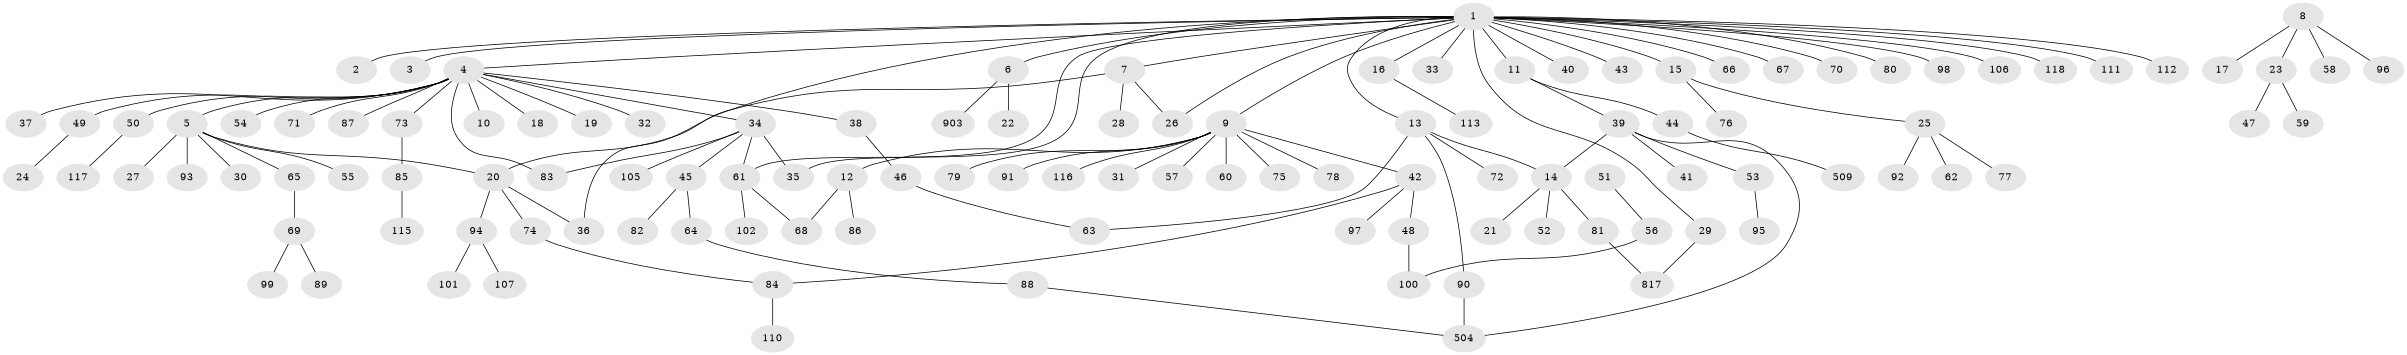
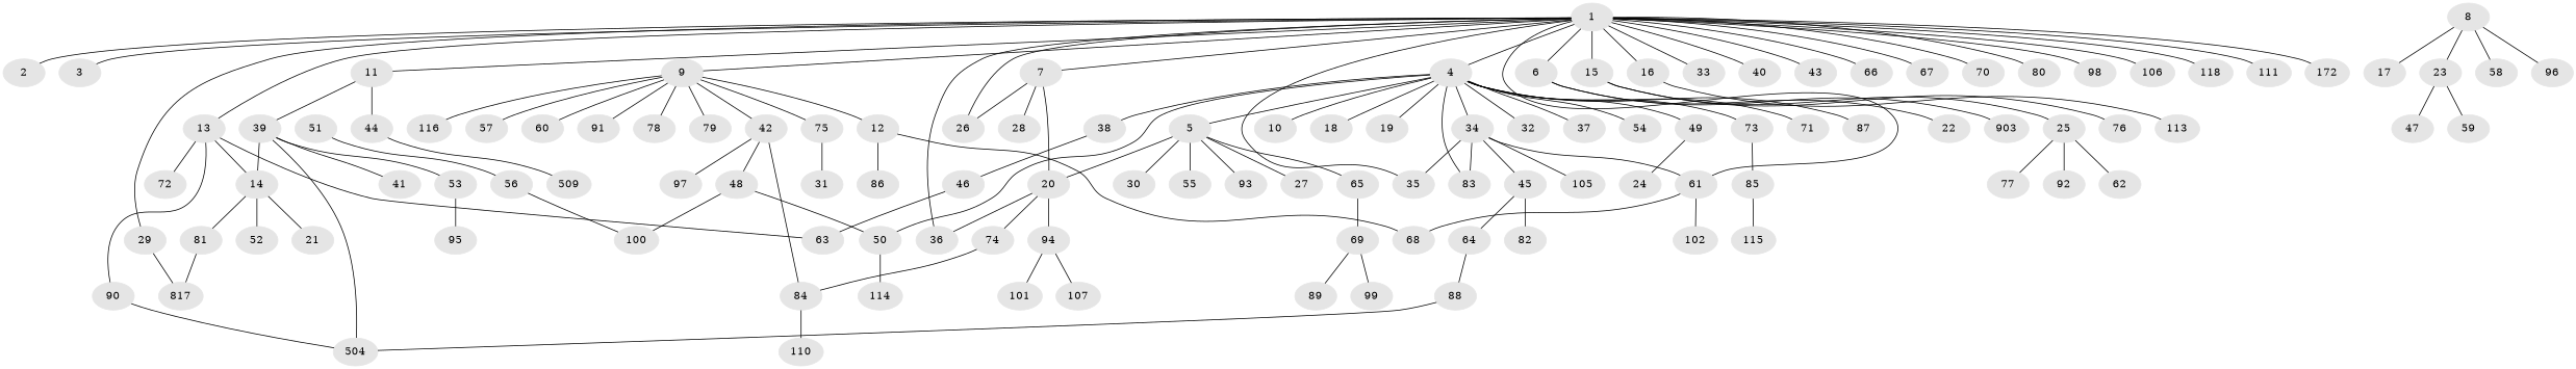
  graph {
    node [color=gray90 style=filled]
    1
    2
    3
    4
    6
    7
    9
    11
    13
    15
    16
    26
    29
    33
    35
    36
    40
    43
    61
    66
    67
    70
    80
    98
    106
    n26 [label=118]
    111
-   112
+   112 [label=172]
    5
    10
    18
    19
    32
    34
    37
    38
    49
    50
    54
    71
    73
    87
    83
    22
    n45 [label=903]
    20
    28
    12
    31
    42
    57
    60
    75
    78
    79
    91
    116
    39
    44
    14
    63
    72
    90
    25
    76
    113
    n67 [label=817]
    68
    102
    27
    30
    55
    65
    93
    8
    17
    23
    58
    96
    45
    105
    46
    24
-   114 [label=117]
+   114
    85
    74
    94
    69
    47
    59
    86
    48
    84
    97
    41
    53
    n97 [label=504]
    n98 [label=509]
    21
    52
    81
    62
    77
    92
    101
    107
    64
    82
    51
    56
    95
    100
    110
    88
    89
    99
    115
    1 -- 2
    1 -- 3
    1 -- 4
    1 -- 6
    1 -- 7
    1 -- 9
    1 -- 11
    1 -- 13
    1 -- 15
    1 -- 16
    1 -- 26
    1 -- 29
    1 -- 33
    1 -- 35
    1 -- 36
    1 -- 40
    1 -- 43
    1 -- 61
    1 -- 66
    1 -- 67
    1 -- 70
    1 -- 80
    1 -- 98
    1 -- 106
    1 -- n26
    1 -- 111
    1 -- 112
    4 -- 5
    4 -- 10
    4 -- 18
    4 -- 19
    4 -- 32
    4 -- 34
    4 -- 37
    4 -- 38
    4 -- 49
    4 -- 50
    4 -- 54
    4 -- 71
    4 -- 73
    4 -- 87
    4 -- 83
    6 -- 22
    6 -- n45
    7 -- 26
    7 -- 20
    7 -- 28
    9 -- 12
-   9 -- 31
+   75 -- 31
    9 -- 42
    9 -- 57
    9 -- 60
    9 -- 75
    9 -- 78
    9 -- 79
    9 -- 91
    9 -- 116
    11 -- 39
    11 -- 44
    13 -- 14
    13 -- 63
    13 -- 72
    13 -- 90
    15 -- 25
    15 -- 76
    16 -- 113
    29 -- n67
    61 -- 68
    61 -- 102
    5 -- 20
    5 -- 27
    5 -- 30
    5 -- 55
    5 -- 65
    5 -- 93
    34 -- 35
    34 -- 61
    34 -- 83
    34 -- 45
    34 -- 105
    38 -- 46
    49 -- 24
    50 -- 114
    73 -- 85
    20 -- 36
    20 -- 74
    20 -- 94
    12 -- 68
    12 -- 86
    42 -- 48
    42 -- 84
    42 -- 97
    39 -- 14
    39 -- 41
    39 -- 53
    39 -- n97
    44 -- n98
    14 -- 21
    14 -- 52
    14 -- 81
    90 -- n97
    25 -- 62
    25 -- 77
    25 -- 92
    65 -- 69
    8 -- 17
    8 -- 23
    8 -- 58
    8 -- 96
    23 -- 47
    23 -- 59
    45 -- 64
    45 -- 82
    46 -- 63
    85 -- 115
    74 -- 84
    94 -- 101
    94 -- 107
    69 -- 89
    69 -- 99
+   48 -- 50
    48 -- 100
    84 -- 110
    53 -- 95
    81 -- n67
    64 -- 88
    51 -- 56
    56 -- 100
    88 -- n97
  }
